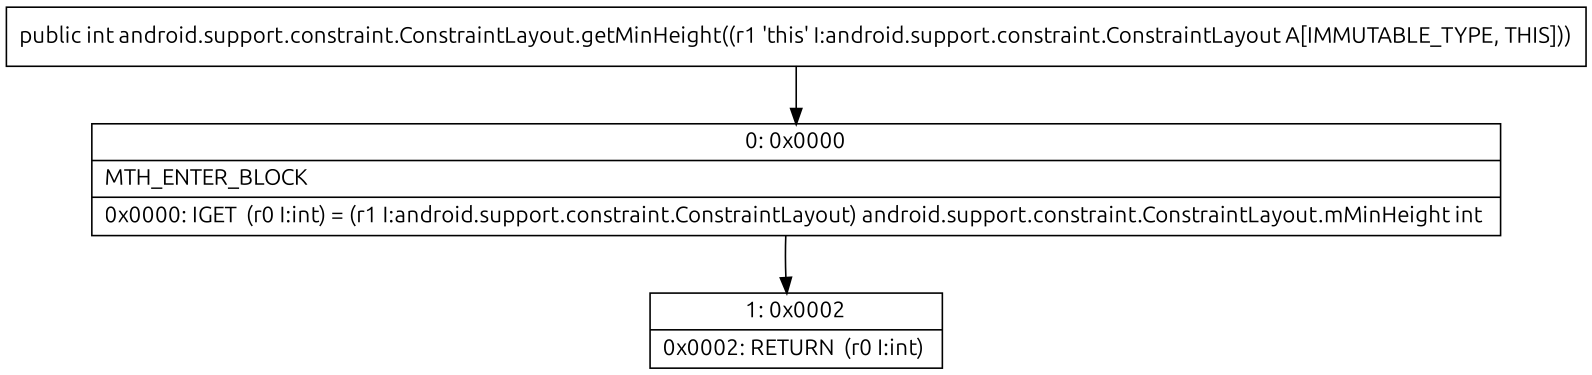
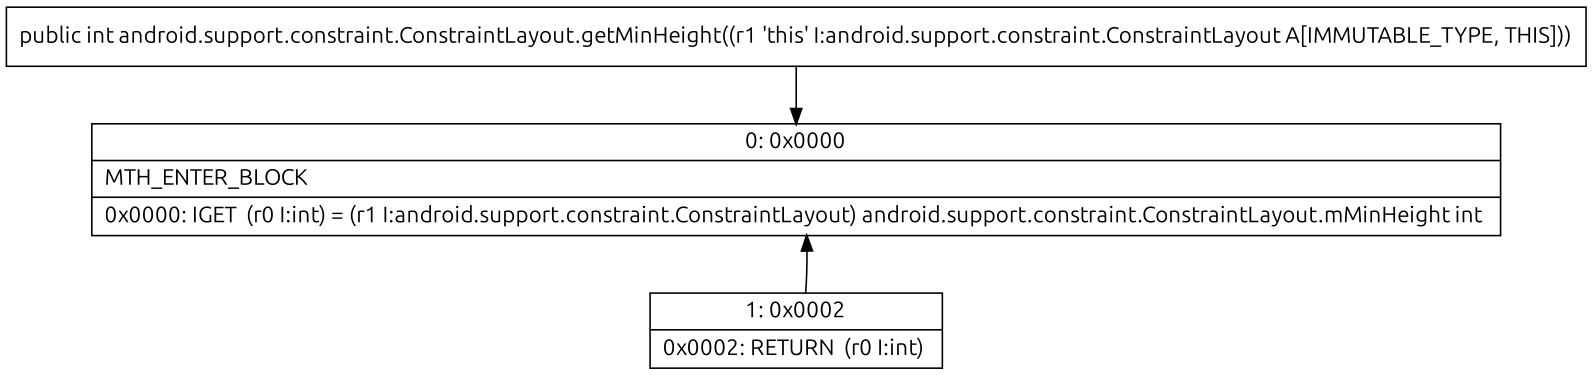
  digraph {
    fontname=Ubuntu
    node [shape=record fontname=Ubuntu]
    edge [fontname=Ubuntu]
    n1 [label="{0\:\ 0x0000|MTH_ENTER_BLOCK\l|0x0000: IGET  (r0 I:int) = (r1 I:android.support.constraint.ConstraintLayout) android.support.constraint.ConstraintLayout.mMinHeight int \l}"]
    n2 [label="{1\:\ 0x0002|0x0002: RETURN  (r0 I:int) \l}"]
    n3 [label="{public int android.support.constraint.ConstraintLayout.getMinHeight((r1 'this' I:android.support.constraint.ConstraintLayout A[IMMUTABLE_TYPE, THIS])) }"]
-   n1 -> n2
+   n2 -> n1
    n3 -> n1
  }
